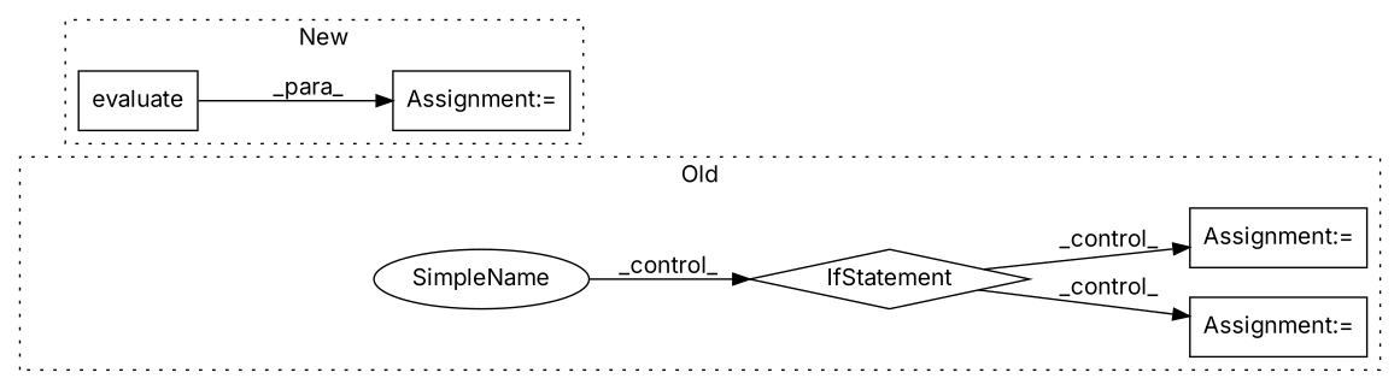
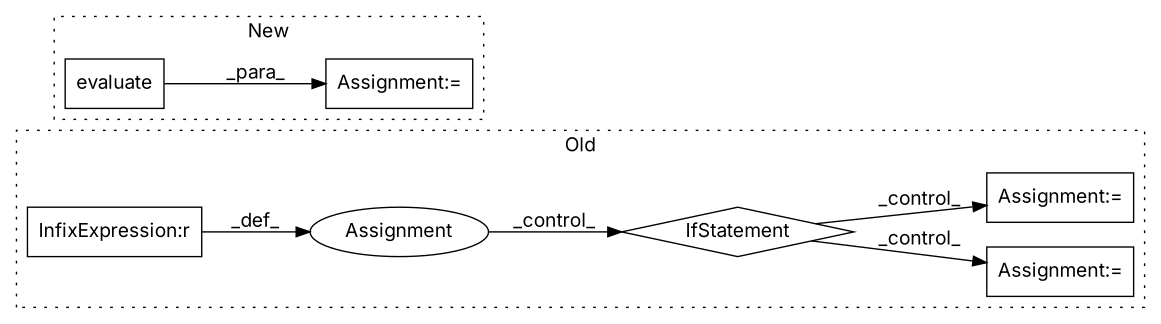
  digraph {
    fontname=Inter
    rankdir=LR
    node [a=7 fontname=Inter shape=box]
    edge [fontname=Inter]
    n1 [a=25 l="4,2" label=IfStatement s="3383,3415" shape=diamond]
    n2 [l="57,2" label="Assignment:=" s="3688,3770"]
-   n3 [a=42 label=SimpleName shape=ellipse]
+   n3 [a=42 label=Assignment shape=ellipse]
    n4 [l=1 label="Assignment:=" s=3428]
+   n5 [a=27 l=4 label="InfixExpression:r" s=3409]
    n6 [a=32 l="9,1" label=evaluate s="2447,2470"]
    n7 [l=2 label="Assignment:=" s=2439]
    subgraph cluster_1 {
      label=Old
      style=dotted
      n1
      n2
      n3
      n4
+     n5
    }
    subgraph cluster_2 {
      label=New
      style=dotted
      n6
      n7
    }
    n1 -> n2 [label=_control_]
    n1 -> n4 [label=_control_]
    n3 -> n1 [label=_control_]
+   n5 -> n3 [label=_def_]
    n6 -> n7 [label=_para_]
  }
